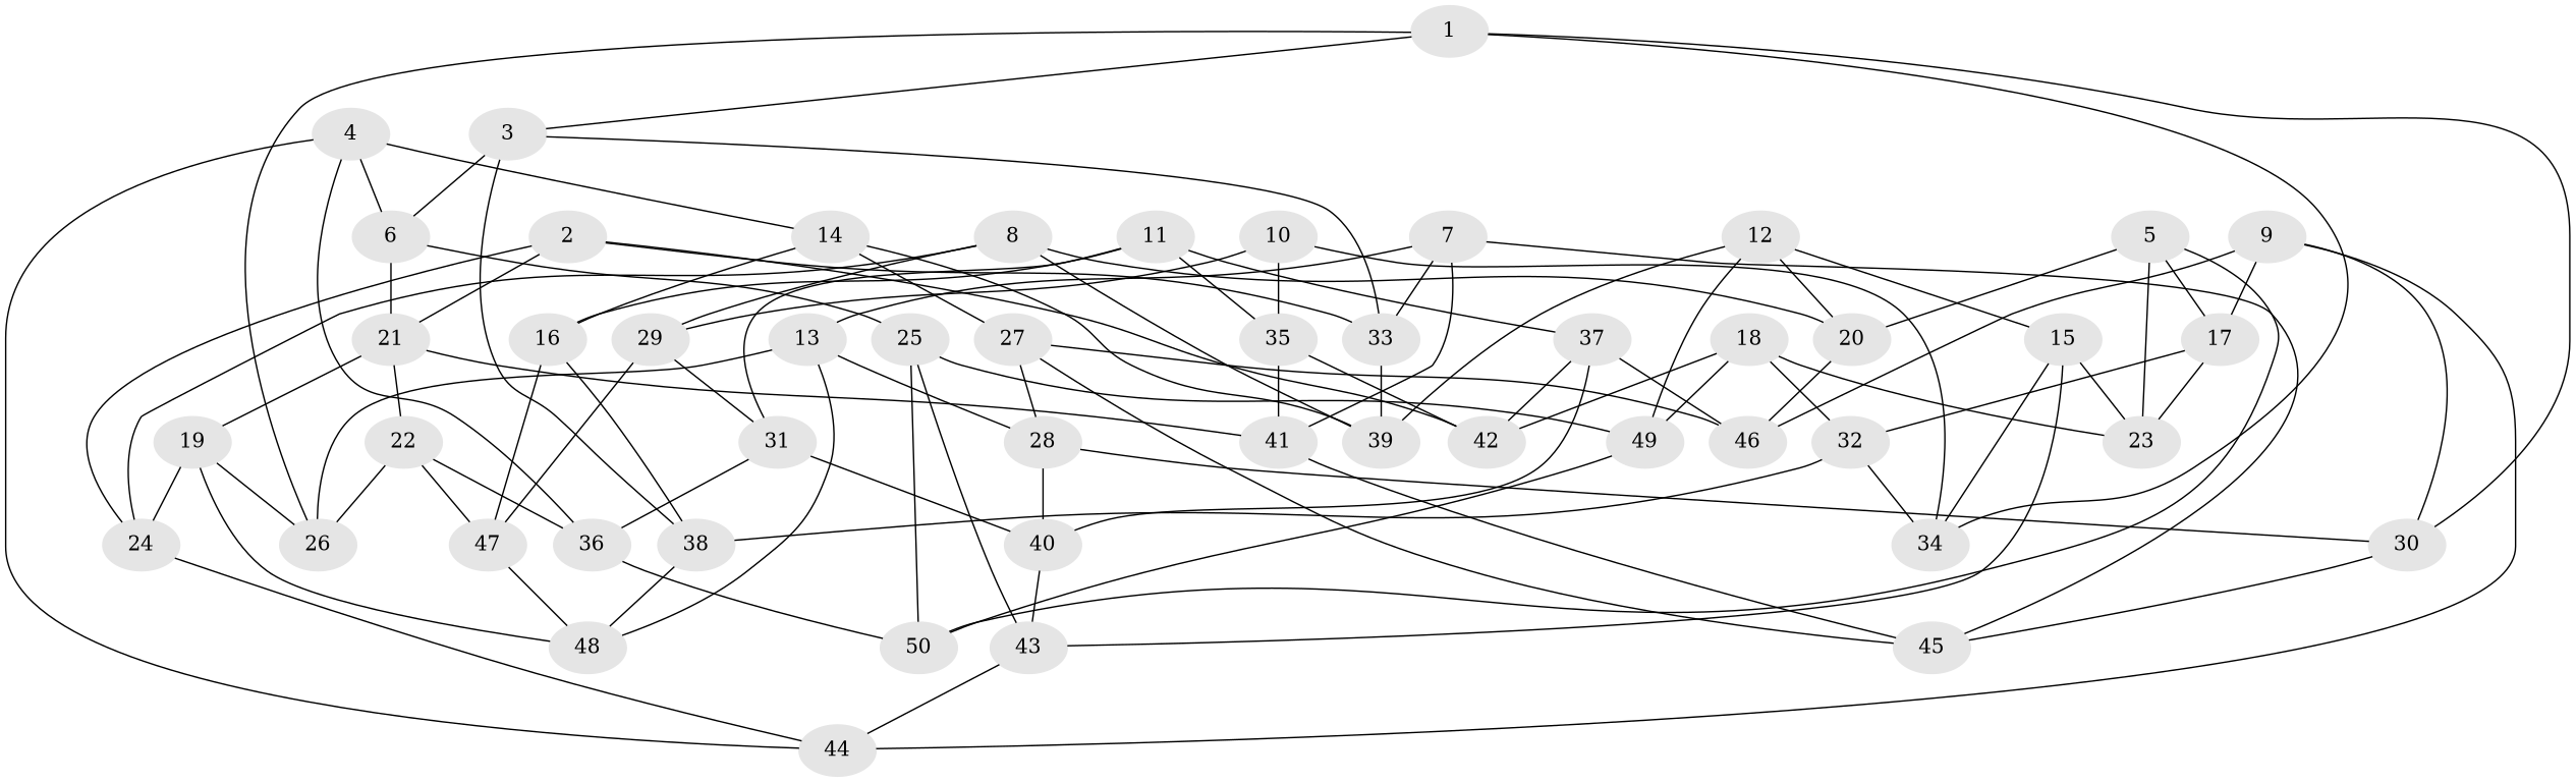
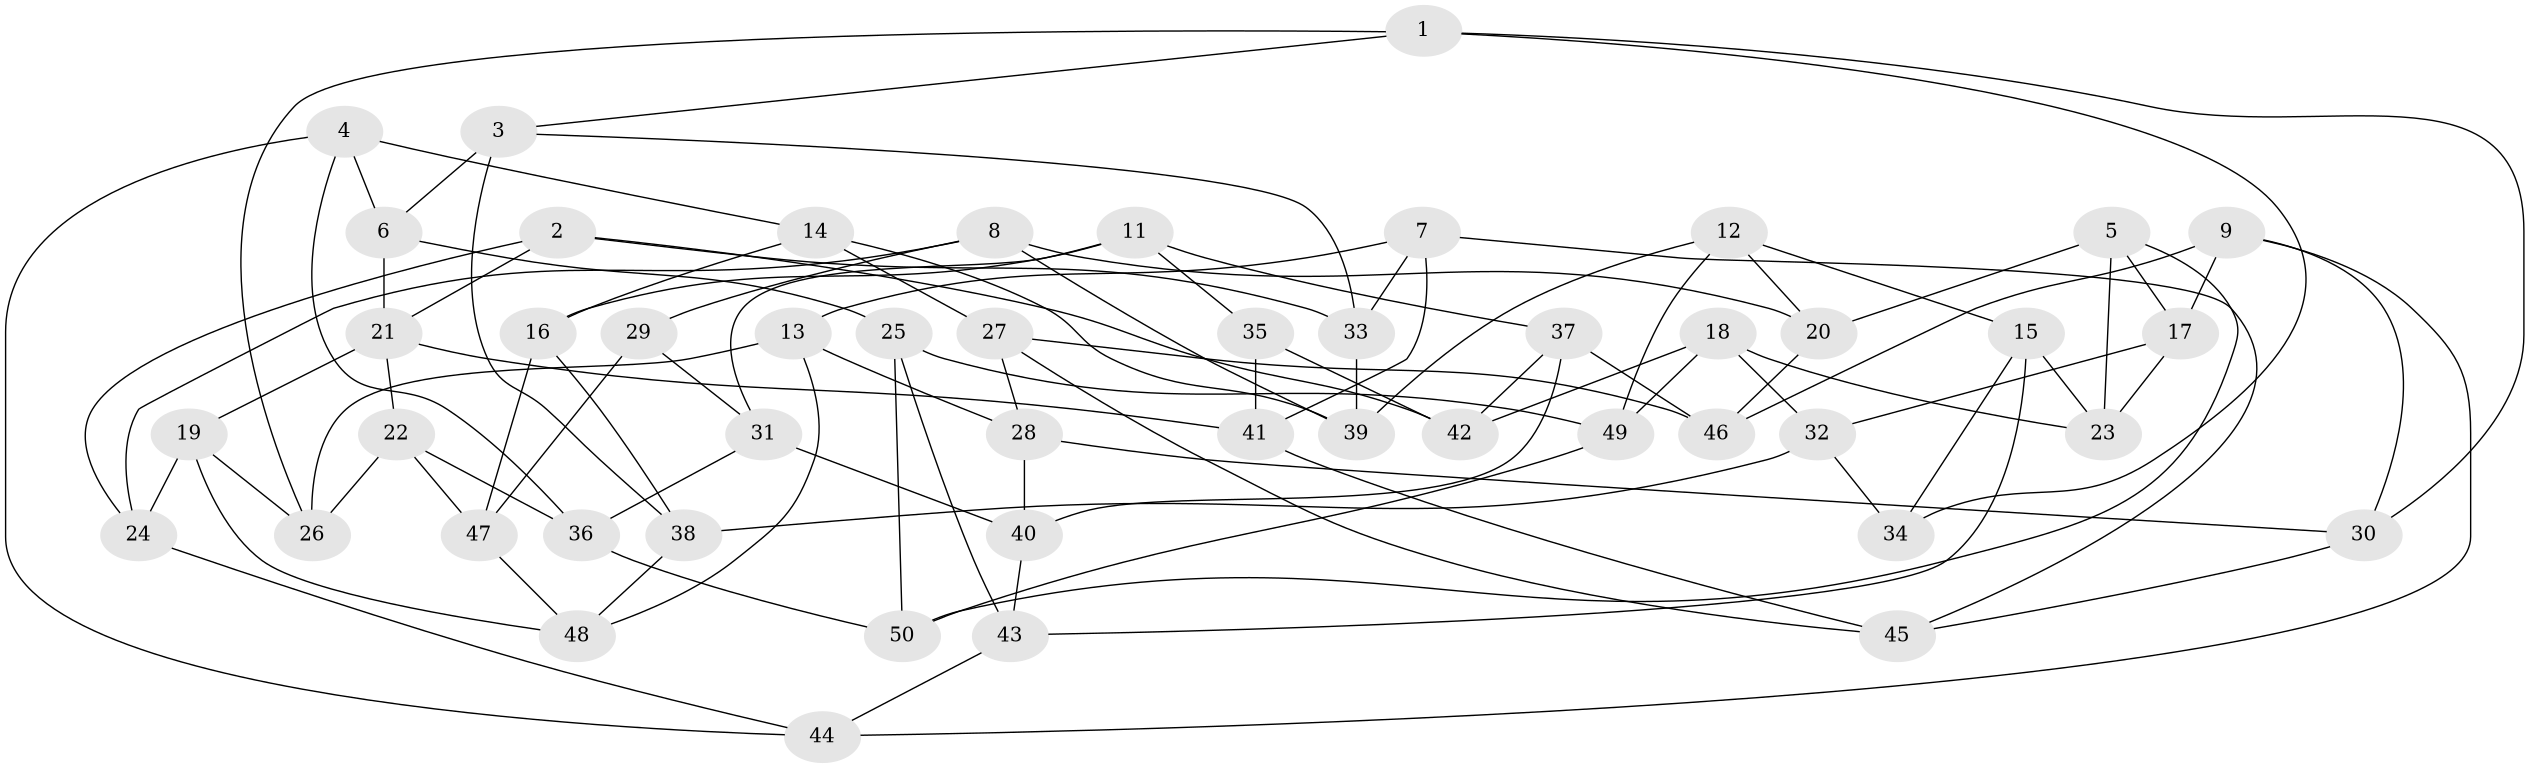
  graph {
    node [color=gray90 style=filled]
    1
    3
    26
    30
    34
    33
    6
    38
    45
    2
    21
    24
    42
    41
    19
    22
    44
    39
    25
    48
    4
    14
    36
    16
    27
    50
    5
    17
    20
    23
    32
    46
    49
    43
    7
    13
    28
    8
    29
    31
    47
    9
-   10
    35
    11
    37
    40
    12
    15
    18
    1 -- 3
    1 -- 26
    1 -- 30
    1 -- 34
    3 -- 33
    3 -- 6
    3 -- 38
    30 -- 45
    33 -- 39
    6 -- 21
    6 -- 25
    38 -- 48
    2 -- 33
    2 -- 21
    2 -- 24
    2 -- 42
    21 -- 41
    21 -- 19
    21 -- 22
    24 -- 44
    41 -- 45
    19 -- 26
    19 -- 24
    19 -- 48
    22 -- 26
    22 -- 36
    22 -- 47
    25 -- 50
    25 -- 49
    25 -- 43
    4 -- 6
    4 -- 44
    4 -- 14
    4 -- 36
    14 -- 39
    14 -- 16
    14 -- 27
    36 -- 50
    16 -- 38
    16 -- 47
    27 -- 45
    27 -- 46
    27 -- 28
    5 -- 50
    5 -- 17
    5 -- 20
    5 -- 23
    17 -- 23
    17 -- 32
    20 -- 46
    32 -- 34
    32 -- 38
    49 -- 50
    43 -- 44
    7 -- 33
    7 -- 45
    7 -- 41
    7 -- 13
    13 -- 26
    13 -- 48
    13 -- 28
    28 -- 30
    28 -- 40
    8 -- 24
    8 -- 39
    8 -- 20
    8 -- 29
    29 -- 31
    29 -- 47
    31 -- 36
    31 -- 40
    47 -- 48
    9 -- 30
    9 -- 44
    9 -- 17
    9 -- 46
-   10 -- 34
-   10 -- 29
-   10 -- 35
    35 -- 42
    35 -- 41
    11 -- 16
    11 -- 31
    11 -- 35
    11 -- 37
    37 -- 42
    37 -- 46
    37 -- 40
    40 -- 43
    12 -- 39
    12 -- 20
    12 -- 49
    12 -- 15
    15 -- 34
    15 -- 23
    15 -- 43
    18 -- 42
    18 -- 23
    18 -- 32
    18 -- 49
  }
